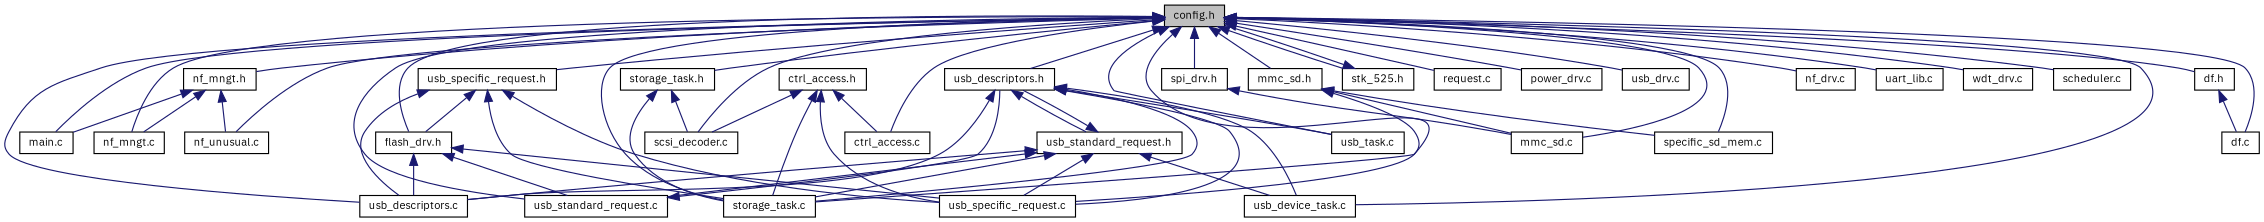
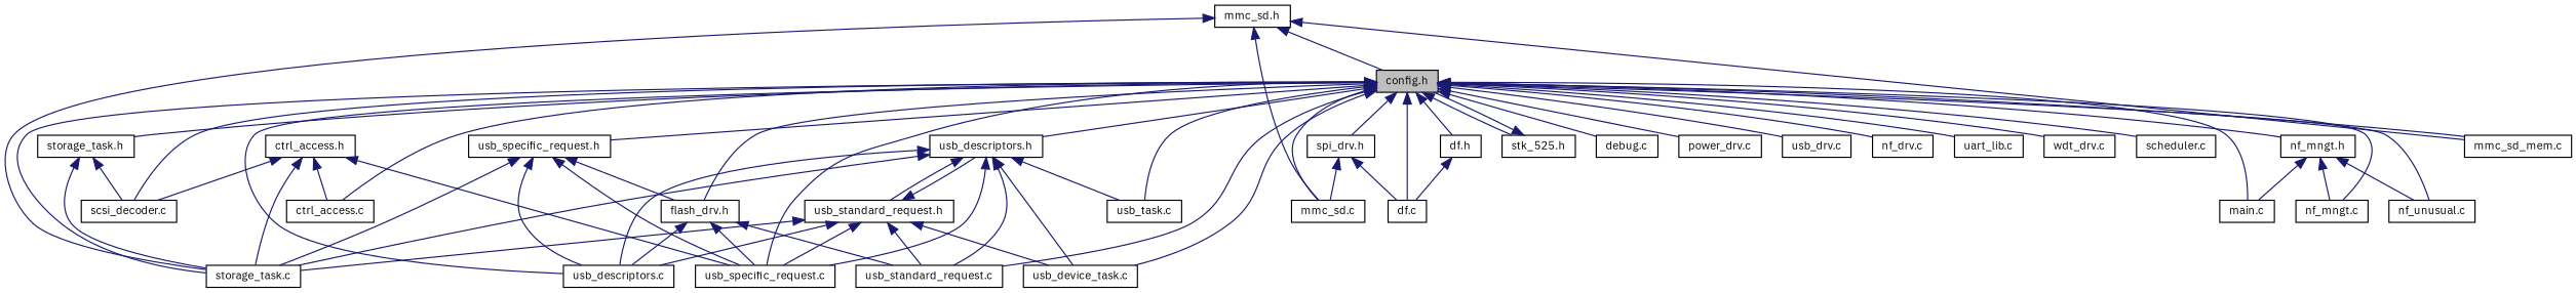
  digraph {
    fontname="IBM Plex Sans"
    node [color=black fillcolor=white fontname="IBM Plex Sans" fontsize=10 shape=record style=filled]
    edge [color=midnightblue dir=back fontname="IBM Plex Sans" fontsize=10 labelfontname="FreeSans.ttf" labelfontsize=10 style=solid]
    n1 [fillcolor=grey75 fontcolor=black height=0.2 label="config.h" width=0.4]
    n2 [height=0.2 label="main.c" width=0.4]
    n3 [height=0.2 label="storage_task.c" width=0.4]
    n4 [height=0.2 label="storage_task.h" width=0.4]
    n5 [height=0.2 label="scsi_decoder.c" width=0.4]
    n6 [height=0.2 label="usb_descriptors.h" width=0.4]
    n7 [height=0.2 label="usb_descriptors.c" width=0.4]
    n8 [height=0.2 label="usb_specific_request.c" width=0.4]
    n9 [height=0.2 label="usb_device_task.c" width=0.4]
    n10 [height=0.2 label="usb_standard_request.c" width=0.4]
    n11 [height=0.2 label="usb_task.c" width=0.4]
    n12 [height=0.2 label="usb_specific_request.h" width=0.4]
    n13 [height=0.2 label="stk_525.h" width=0.4]
-   n14 [height=0.2 label="request.c" width=0.4]
+   n14 [height=0.2 label="debug.c" width=0.4]
    n15 [height=0.2 label="flash_drv.h" width=0.4]
    n16 [height=0.2 label="power_drv.c" width=0.4]
    n17 [height=0.2 label="usb_drv.c" width=0.4]
    n18 [height=0.2 label="df.c" width=0.4]
    n19 [height=0.2 label="df.h" width=0.4]
    n20 [height=0.2 label="mmc_sd.c" width=0.4]
    n21 [height=0.2 label="mmc_sd.h" width=0.4]
-   n22 [height=0.2 label="specific_sd_mem.c" width=0.4]
+   n22 [height=0.2 label="mmc_sd_mem.c" width=0.4]
    n23 [height=0.2 label="nf_drv.c" width=0.4]
    n24 [height=0.2 label="nf_mngt.c" width=0.4]
    n25 [height=0.2 label="nf_mngt.h" width=0.4]
    n26 [height=0.2 label="nf_unusual.c" width=0.4]
    n27 [height=0.2 label="ctrl_access.c" width=0.4]
    n28 [height=0.2 label="spi_drv.h" width=0.4]
    n29 [height=0.2 label="uart_lib.c" width=0.4]
    n30 [height=0.2 label="wdt_drv.c" width=0.4]
    n31 [height=0.2 label="scheduler.c" width=0.4]
    n32 [height=0.2 label="usb_standard_request.h" width=0.4]
    n33 [height=0.2 label="ctrl_access.h" width=0.4]
    n1 -> n2
    n1 -> n3
    n1 -> n4
    n1 -> n5
    n1 -> n6
    n1 -> n7
    n1 -> n8
    n1 -> n9
    n1 -> n10
    n1 -> n11
    n1 -> n12
    n1 -> n13
    n1 -> n14
    n1 -> n15
    n1 -> n16
    n1 -> n17
    n1 -> n18
    n1 -> n19
    n1 -> n20
-   n1 -> n21
+   n21 -> n1
    n1 -> n22
    n1 -> n23
    n1 -> n24
    n1 -> n25
    n1 -> n26
    n1 -> n27
    n1 -> n28
    n1 -> n29
    n1 -> n30
    n1 -> n31
    n4 -> n3
    n4 -> n5
    n6 -> n3
    n6 -> n7
    n6 -> n8
    n6 -> n9
-   n10 -> n6
+   n6 -> n10
    n6 -> n11
    n6 -> n32
    n12 -> n3
    n12 -> n7
    n12 -> n8
    n12 -> n15
    n13 -> n1
    n15 -> n7
    n15 -> n8
    n15 -> n10
    n19 -> n18
    n21 -> n3
    n21 -> n20
    n21 -> n22
    n25 -> n2
    n25 -> n24
    n25 -> n26
+   n28 -> n18
    n28 -> n20
    n32 -> n3
    n32 -> n6
    n32 -> n7
    n32 -> n8
    n32 -> n9
    n32 -> n10
    n33 -> n3
    n33 -> n5
    n33 -> n8
    n33 -> n27
  }
